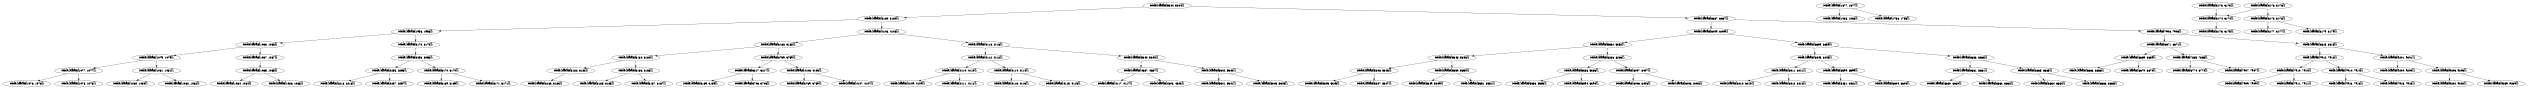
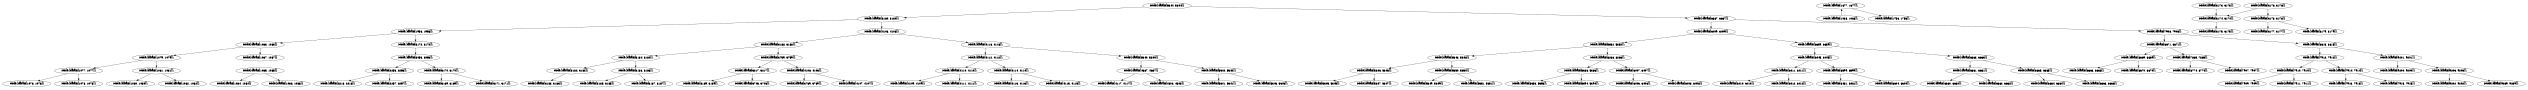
  digraph {
    n1 [label="Node{data=[5344, 5344]}"]
    n2 [label="Node{data=[3180, 3180]}"]
    n3 [label="Node{data=[6667, 6667]}"]
    n4 [label="Node{data=[1956, 1956]}"]
    n5 [label="Node{data=[4108, 4108]}"]
    n6 [label="Node{data=[6409, 6409]}"]
    n7 [label="Node{data=[7908, 7908]}"]
    n8 [label="Node{data=[1083, 1083]}"]
    n9 [label="Node{data=[3172, 3172]}"]
    n10 [label="Node{data=[3188, 3188]}"]
    n11 [label="Node{data=[4116, 4116]}"]
    n12 [label="Node{data=[1079, 1079]}"]
    n13 [label="Node{data=[1087, 1087]}"]
    n14 [label="Node{data=[3053, 3053]}"]
    n15 [label="Node{data=[1077, 1077]}"]
    n16 [label="Node{data=[1081, 1081]}"]
    n17 [label="Node{data=[1085, 1085]}"]
    n18 [label="Node{data=[1076, 1076]}"]
    n19 [label="Node{data=[1078, 1078]}"]
    n20 [label="Node{data=[1080, 1080]}"]
    n21 [label="Node{data=[1082, 1082]}"]
    n22 [label="Node{data=[1084, 1084]}"]
    n23 [label="Node{data=[1086, 1086]}"]
    n24 [label="Node{data=[1677, 1677]}"]
    n25 [label="Node{data=[1088, 1088]}"]
    n26 [label="Node{data=[1756, 1756]}"]
    n27 [label="Node{data=[2253, 2253]}"]
    n28 [label="Node{data=[3170, 3170]}"]
    n29 [label="Node{data=[3176, 3176]}"]
    n30 [label="Node{data=[3174, 3174]}"]
    n31 [label="Node{data=[3178, 3178]}"]
    n32 [label="Node{data=[2218, 2218]}"]
    n33 [label="Node{data=[2257, 2257]}"]
    n34 [label="Node{data=[3169, 3169]}"]
    n35 [label="Node{data=[3171, 3171]}"]
    n36 [label="Node{data=[3175, 3175]}"]
    n37 [label="Node{data=[3177, 3177]}"]
    n38 [label="Node{data=[3179, 3179]}"]
    n39 [label="Node{data=[3173, 3173]}"]
    n40 [label="Node{data=[3184, 3184]}"]
    n41 [label="Node{data=[3759, 3759]}"]
    n42 [label="Node{data=[4112, 4112]}"]
    n43 [label="Node{data=[5340, 5340]}"]
    n44 [label="Node{data=[3182, 3182]}"]
    n45 [label="Node{data=[3186, 3186]}"]
    n46 [label="Node{data=[3217, 3217]}"]
    n47 [label="Node{data=[4106, 4106]}"]
    n48 [label="Node{data=[3183, 3183]}"]
    n49 [label="Node{data=[3185, 3185]}"]
    n50 [label="Node{data=[3187, 3187]}"]
    n51 [label="Node{data=[3189, 3189]}"]
    n52 [label="Node{data=[3746, 3746]}"]
    n53 [label="Node{data=[3769, 3769]}"]
    n54 [label="Node{data=[4107, 4107]}"]
    n55 [label="Node{data=[4110, 4110]}"]
    n56 [label="Node{data=[4114, 4114]}"]
    n57 [label="Node{data=[4687, 4687]}"]
    n58 [label="Node{data=[5342, 5342]}"]
    n59 [label="Node{data=[4109, 4109]}"]
    n60 [label="Node{data=[4111, 4111]}"]
    n61 [label="Node{data=[4113, 4113]}"]
    n62 [label="Node{data=[4115, 4115]}"]
    n63 [label="Node{data=[4117, 4117]}"]
    n64 [label="Node{data=[4803, 4803]}"]
    n65 [label="Node{data=[5341, 5341]}"]
    n66 [label="Node{data=[5343, 5343]}"]
    n67 [label="Node{data=[5352, 5352]}"]
    n68 [label="Node{data=[6659, 6659]}"]
    n69 [label="Node{data=[6671, 6671]}"]
    n70 [label="Node{data=[8615, 8615]}"]
    n71 [label="Node{data=[5348, 5348]}"]
    n72 [label="Node{data=[6266, 6266]}"]
    n73 [label="Node{data=[6445, 6445]}"]
    n74 [label="Node{data=[6663, 6663]}"]
    n75 [label="Node{data=[5346, 5346]}"]
    n76 [label="Node{data=[5350, 5350]}"]
    n77 [label="Node{data=[5386, 5386]}"]
    n78 [label="Node{data=[6407, 6407]}"]
    n79 [label="Node{data=[5345, 5345]}"]
    n80 [label="Node{data=[5347, 5347]}"]
    n81 [label="Node{data=[5349, 5349]}"]
    n82 [label="Node{data=[5351, 5351]}"]
    n83 [label="Node{data=[5353, 5353]}"]
    n84 [label="Node{data=[5394, 5394]}"]
    n85 [label="Node{data=[6406, 6406]}"]
    n86 [label="Node{data=[6408, 6408]}"]
    n87 [label="Node{data=[6411, 6411]}"]
    n88 [label="Node{data=[6599, 6599]}"]
    n89 [label="Node{data=[6661, 6661]}"]
    n90 [label="Node{data=[6665, 6665]}"]
    n91 [label="Node{data=[6410, 6410]}"]
    n92 [label="Node{data=[6412, 6412]}"]
    n93 [label="Node{data=[6481, 6481]}"]
    n94 [label="Node{data=[6604, 6604]}"]
    n95 [label="Node{data=[6660, 6660]}"]
    n96 [label="Node{data=[6662, 6662]}"]
    n97 [label="Node{data=[6664, 6664]}"]
    n98 [label="Node{data=[6666, 6666]}"]
    n99 [label="Node{data=[6669, 6669]}"]
    n100 [label="Node{data=[7865, 7865]}"]
    n101 [label="Node{data=[7912, 7912]}"]
    n102 [label="Node{data=[9201, 9201]}"]
    n103 [label="Node{data=[6668, 6668]}"]
    n104 [label="Node{data=[6670, 6670]}"]
    n105 [label="Node{data=[6774, 6774]}"]
    n106 [label="Node{data=[7907, 7907]}"]
    n107 [label="Node{data=[7910, 7910]}"]
    n108 [label="Node{data=[7914, 7914]}"]
    n109 [label="Node{data=[9200, 9200]}"]
    n110 [label="Node{data=[9203, 9203]}"]
    n111 [label="Node{data=[7909, 7909]}"]
    n112 [label="Node{data=[7911, 7911]}"]
    n113 [label="Node{data=[7913, 7913]}"]
    n114 [label="Node{data=[7915, 7915]}"]
    n115 [label="Node{data=[9202, 9202]}"]
    n116 [label="Node{data=[9239, 9239]}"]
    n1 -> n2
    n1 -> n3
    n2 -> n4
    n2 -> n5
    n3 -> n6
    n3 -> n7
    n4 -> n8
    n4 -> n9
    n5 -> n10
    n5 -> n11
    n6 -> n67
    n6 -> n68
    n7 -> n69
    n7 -> n70
    n8 -> n12
    n8 -> n13
    n9 -> n14
    n10 -> n40
    n10 -> n41
    n11 -> n42
    n11 -> n43
    n12 -> n15
    n12 -> n16
-   n13 -> n17
    n14 -> n27
    n14 -> n28
    n15 -> n18
    n15 -> n19
    n16 -> n20
    n16 -> n21
    n17 -> n22
    n17 -> n23
-   n24 -> n25
+   n25 -> n24
    n24 -> n26
    n27 -> n32
    n27 -> n33
    n28 -> n34
    n28 -> n35
    n29 -> n30
    n29 -> n31
    n30 -> n36
    n31 -> n37
    n31 -> n38
    n39 -> n30
    n40 -> n44
    n40 -> n45
    n41 -> n46
    n41 -> n47
    n42 -> n55
    n42 -> n56
    n43 -> n57
    n43 -> n58
    n44 -> n48
    n45 -> n49
    n45 -> n50
    n46 -> n51
    n46 -> n52
    n47 -> n53
    n47 -> n54
    n55 -> n59
    n55 -> n60
    n56 -> n61
    n56 -> n62
    n57 -> n63
    n57 -> n64
    n58 -> n65
    n58 -> n66
    n67 -> n71
    n67 -> n72
    n68 -> n73
    n68 -> n74
    n69 -> n99
    n69 -> n100
    n70 -> n101
    n70 -> n102
    n71 -> n75
    n71 -> n76
    n72 -> n77
    n72 -> n78
    n73 -> n87
    n73 -> n88
    n74 -> n89
    n74 -> n90
    n75 -> n79
    n75 -> n80
    n76 -> n81
    n76 -> n82
    n77 -> n83
    n77 -> n84
    n78 -> n85
    n78 -> n86
    n87 -> n91
    n87 -> n92
    n88 -> n93
    n88 -> n94
    n89 -> n95
    n89 -> n96
    n90 -> n97
    n90 -> n98
    n99 -> n103
    n99 -> n104
    n100 -> n105
    n100 -> n106
    n101 -> n107
    n101 -> n108
    n102 -> n109
    n102 -> n110
    n107 -> n111
    n107 -> n112
    n108 -> n113
    n108 -> n114
    n110 -> n115
    n110 -> n116
  }
